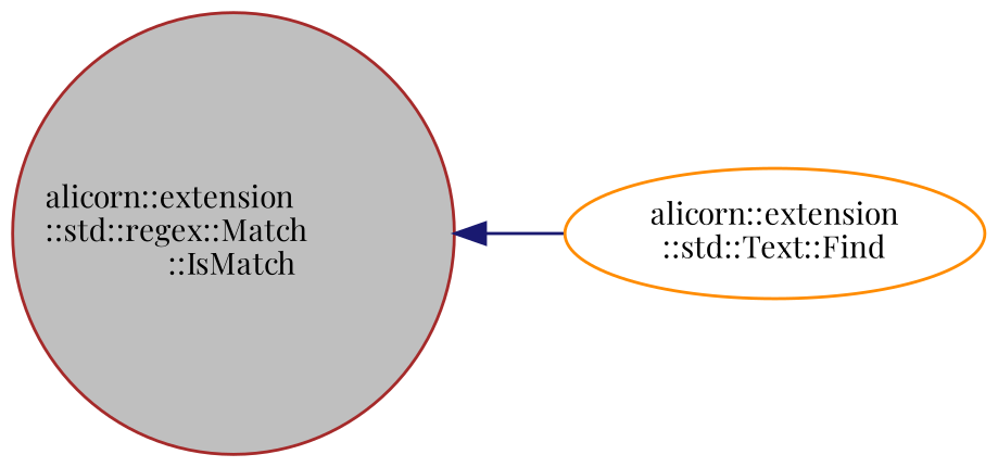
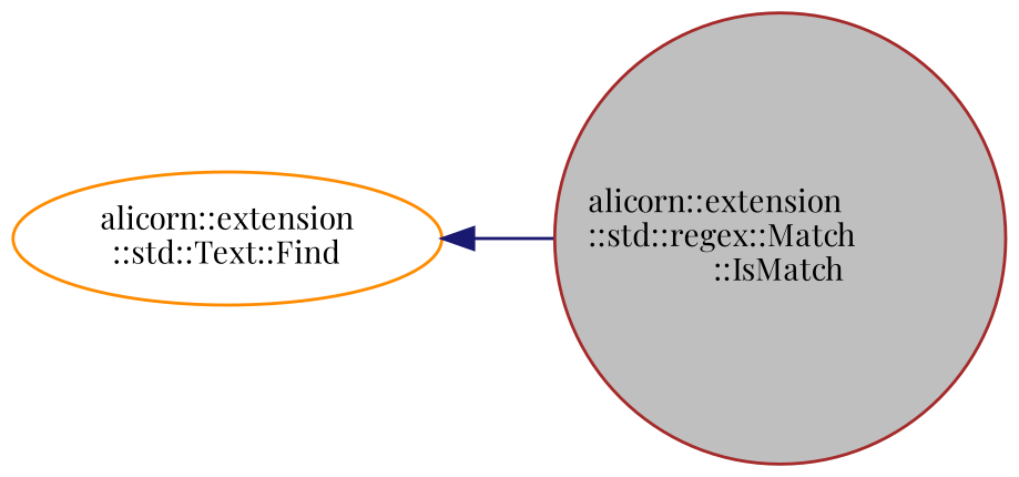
  digraph {
    rankdir=LR
    fontname="Playfair Display"
    node [fontname="Playfair Display" fontsize=10 style=filled]
    n1 [color=brown fillcolor=grey75 fontcolor=black height=0.2 label="alicorn::extension\l::std::regex::Match\l::IsMatch" shape=circle width=0.4]
    n2 [color=darkorange fillcolor=white height=0.2 label="alicorn::extension\l::std::Text::Find" shape=ellipse width=0.4]
-   n1 -> n2 [color=midnightblue dir=back fontname="Playfair Display" fontsize=10 labelfontname=Verdana labelfontsize=10 style=solid]
+   n2 -> n1 [color=midnightblue dir=back fontname="Playfair Display" fontsize=10 labelfontname=Verdana labelfontsize=10 style=solid]
  }
